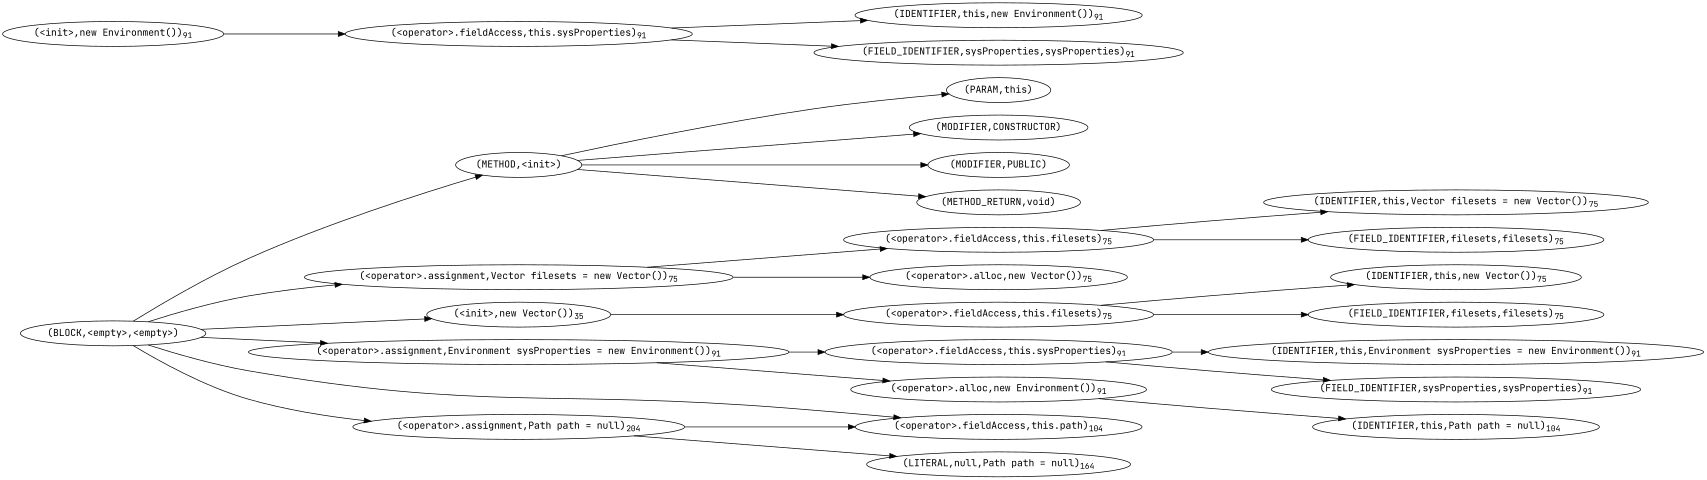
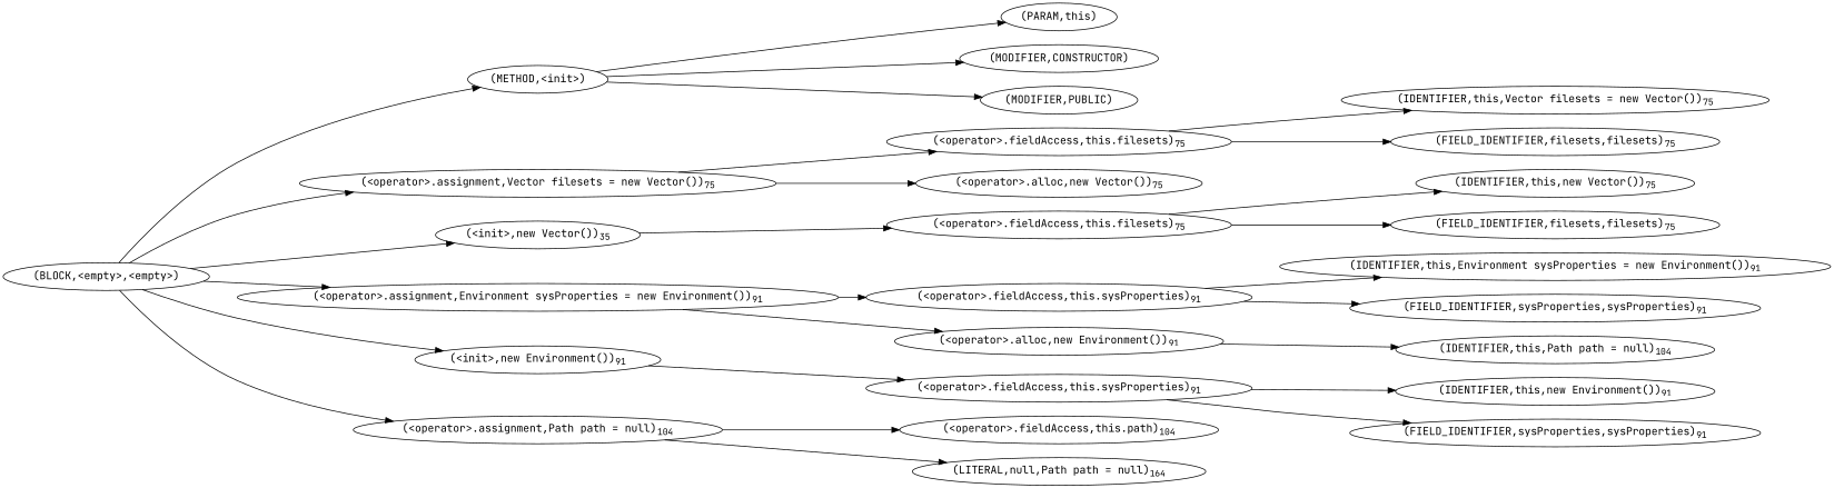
  digraph {
    fontname="JetBrains Mono"
    rankdir=LR
    node [fontname="JetBrains Mono"]
    edge [fontname="JetBrains Mono"]
    n1 [label=<(METHOD,&lt;init&gt;)>]
    n2 [label=<(PARAM,this)>]
    n3 [label=<(MODIFIER,CONSTRUCTOR)>]
    n4 [label=<(MODIFIER,PUBLIC)>]
-   n5 [label=<(METHOD_RETURN,void)>]
    n6 [label=<(BLOCK,&lt;empty&gt;,&lt;empty&gt;)>]
    n7 [label=<(&lt;operator&gt;.assignment,Vector filesets = new Vector())<SUB>75</SUB>>]
    n8 [label=<(&lt;init&gt;,new Vector())<SUB>35</SUB>>]
    n9 [label=<(&lt;operator&gt;.assignment,Environment sysProperties = new Environment())<SUB>91</SUB>>]
    n10 [label=<(&lt;init&gt;,new Environment())<SUB>91</SUB>>]
-   n11 [label=<(&lt;operator&gt;.assignment,Path path = null)<SUB>204</SUB>>]
+   n11 [label=<(&lt;operator&gt;.assignment,Path path = null)<SUB>104</SUB>>]
    n12 [label=<(&lt;operator&gt;.fieldAccess,this.filesets)<SUB>75</SUB>>]
    n13 [label=<(&lt;operator&gt;.alloc,new Vector())<SUB>75</SUB>>]
    n14 [label=<(&lt;operator&gt;.fieldAccess,this.filesets)<SUB>75</SUB>>]
    n15 [label=<(&lt;operator&gt;.fieldAccess,this.sysProperties)<SUB>91</SUB>>]
    n16 [label=<(&lt;operator&gt;.alloc,new Environment())<SUB>91</SUB>>]
    n17 [label=<(&lt;operator&gt;.fieldAccess,this.sysProperties)<SUB>91</SUB>>]
    n18 [label=<(&lt;operator&gt;.fieldAccess,this.path)<SUB>104</SUB>>]
    n19 [label=<(LITERAL,null,Path path = null)<SUB>164</SUB>>]
    n20 [label=<(IDENTIFIER,this,Vector filesets = new Vector())<SUB>75</SUB>>]
    n21 [label=<(FIELD_IDENTIFIER,filesets,filesets)<SUB>75</SUB>>]
    n22 [label=<(IDENTIFIER,this,new Vector())<SUB>75</SUB>>]
    n23 [label=<(FIELD_IDENTIFIER,filesets,filesets)<SUB>75</SUB>>]
    n24 [label=<(IDENTIFIER,this,Environment sysProperties = new Environment())<SUB>91</SUB>>]
    n25 [label=<(FIELD_IDENTIFIER,sysProperties,sysProperties)<SUB>91</SUB>>]
    n26 [label=<(IDENTIFIER,this,Path path = null)<SUB>104</SUB>>]
    n27 [label=<(IDENTIFIER,this,new Environment())<SUB>91</SUB>>]
    n28 [label=<(FIELD_IDENTIFIER,sysProperties,sysProperties)<SUB>91</SUB>>]
    n1 -> n2
    n1 -> n3
    n1 -> n4
-   n1 -> n5
    n6 -> n1
    n6 -> n7
    n6 -> n8
    n6 -> n9
-   n6 -> n18
+   n6 -> n10
    n6 -> n11
    n7 -> n12
    n7 -> n13
    n8 -> n14
    n9 -> n15
    n9 -> n16
    n10 -> n17
    n11 -> n18
    n11 -> n19
    n12 -> n20
    n12 -> n21
    n14 -> n22
    n14 -> n23
    n15 -> n24
    n15 -> n25
    n16 -> n26
    n17 -> n27
    n17 -> n28
  }
